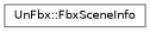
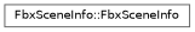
  digraph {
    rankdir=LR
-   n1 [color=grey40 fillcolor=white fontname=Helvetica fontsize=10 height=0.2 label="UnFbx::FbxSceneInfo" shape=box style=filled width=0.4]
+   n1 [color=grey40 fillcolor=white fontname=Helvetica fontsize=10 height=0.2 label="FbxSceneInfo::FbxSceneInfo" shape=box style=filled width=0.4]
  }
